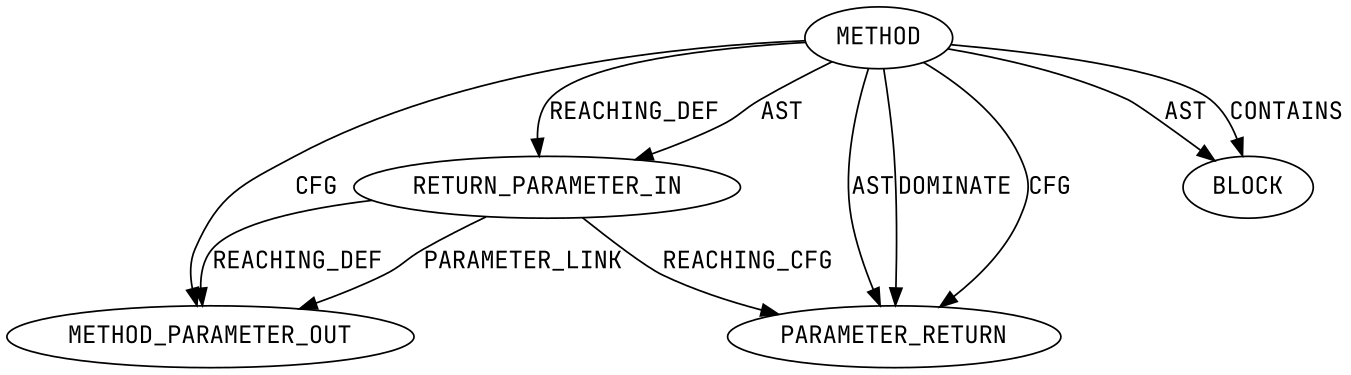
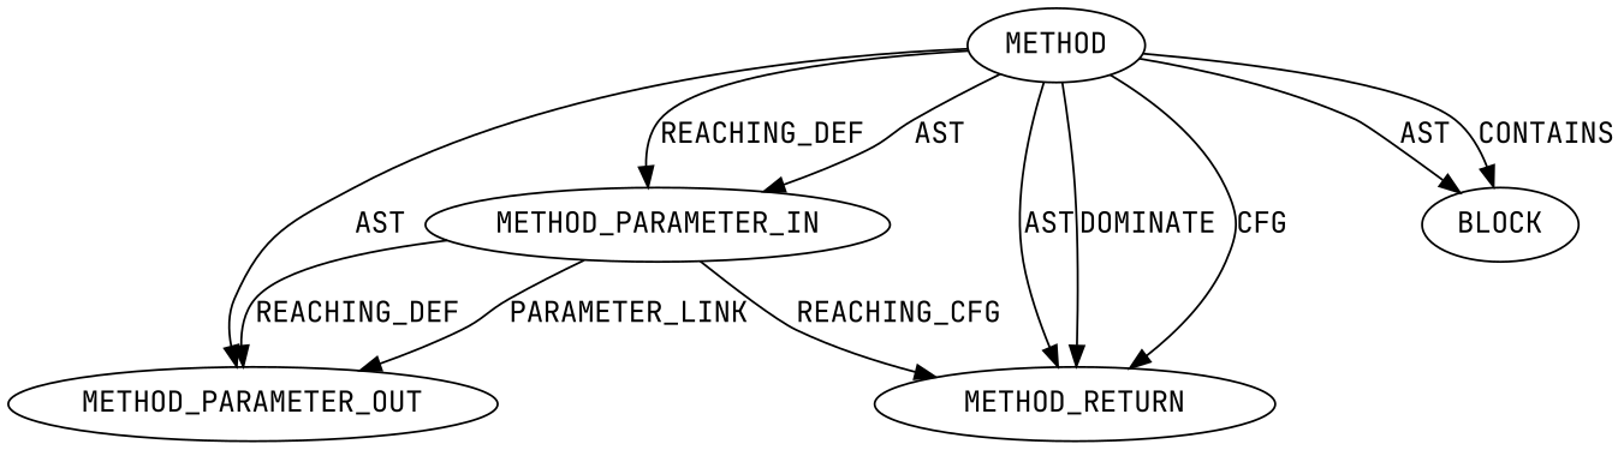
  digraph {
    fontname="JetBrains Mono"
    node [CODE=p1 EVALUATION_STRATEGY=BY_VALUE ORDER=1 TYPE_FULL_NAME=ANY fontname="JetBrains Mono"]
    edge [fontname="JetBrains Mono"]
    n1 [INDEX=1 IS_VARIADIC=false NAME=p1 label=METHOD_PARAMETER_OUT]
-   n2 [INDEX=1 IS_VARIADIC=false NAME=p1 label=RETURN_PARAMETER_IN]
-   n3 [CODE=RET ORDER=2 label=PARAMETER_RETURN]
+   n2 [INDEX=1 IS_VARIADIC=false NAME=p1 label=METHOD_PARAMETER_IN]
+   n3 [CODE=RET ORDER=2 label=METHOD_RETURN]
    n4 [AST_PARENT_FULL_NAME="<global>" AST_PARENT_TYPE=NAMESPACE_BLOCK CODE="<empty>" FILENAME="<empty>" FULL_NAME=iov_iter_count IS_EXTERNAL=true NAME=iov_iter_count ORDER=0 label=METHOD EVALUATION_STRATEGY="" TYPE_FULL_NAME=""]
    n5 [ARGUMENT_INDEX=1 CODE="<empty>" label=BLOCK EVALUATION_STRATEGY=""]
    n2 -> n1 [VARIABLE=p1 label=REACHING_DEF]
    n2 -> n1 [label=PARAMETER_LINK]
    n2 -> n3 [VARIABLE=p1 label=REACHING_CFG]
-   n4 -> n1 [label=CFG]
+   n4 -> n1 [label=AST]
    n4 -> n2 [label=REACHING_DEF]
    n4 -> n2 [label=AST]
    n4 -> n3 [label=AST]
    n4 -> n3 [label=DOMINATE]
    n4 -> n3 [label=CFG]
    n4 -> n5 [label=AST]
    n4 -> n5 [label=CONTAINS]
  }
